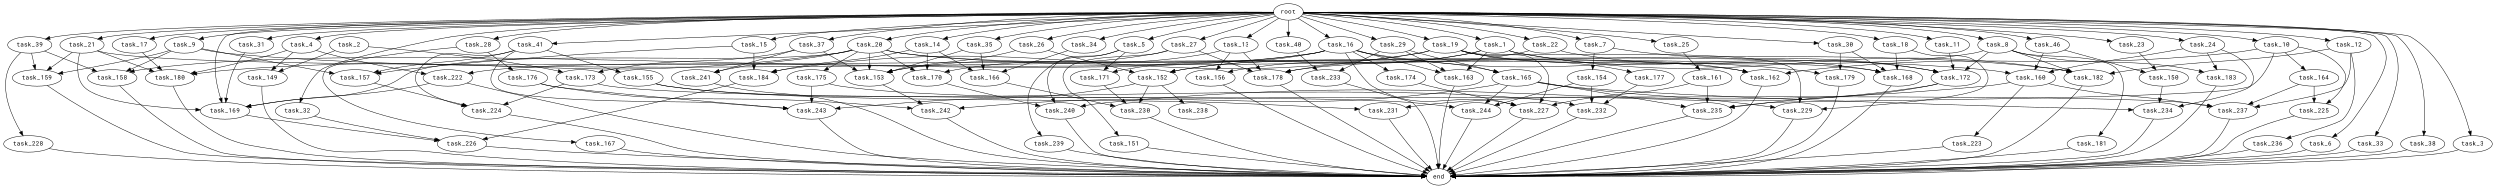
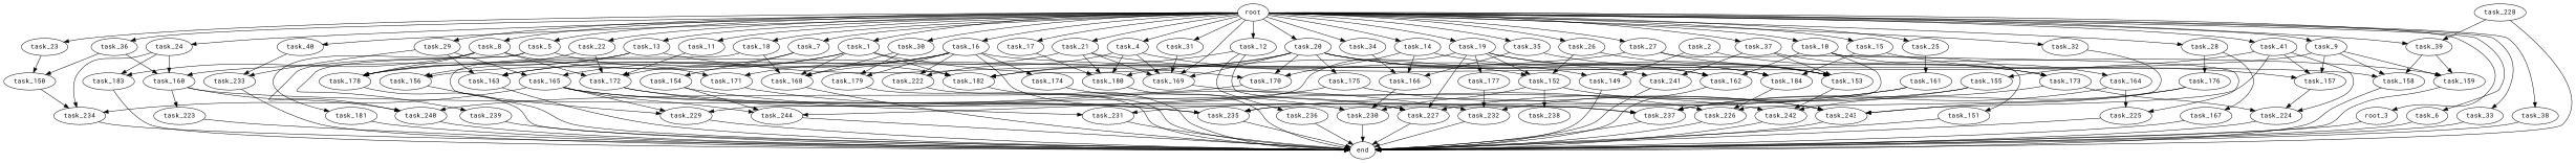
  digraph {
    fontname="Roboto Mono"
    node [fontname="Roboto Mono"]
    edge [fontname="Roboto Mono"]
    task_162
    end
    task_240
    task_15
    task_184
    task_157
    task_226
    task_224
    task_229
    task_161
    task_227
    task_235
    task_9
    task_159
    task_158
    task_160
    task_237
    task_223
    task_40
    task_233
    task_183
    task_4
    task_169
    task_180
    task_149
    task_222
    task_179
    task_20
    task_170
    task_182
    task_175
    task_241
    task_153
    task_243
    task_244
    task_242
    task_166
    task_230
    task_13
    task_156
    task_178
    task_14
    task_174
    task_32
-   task_3
+   task_3 [label=root_3]
    task_5
    task_239
    task_171
    task_155
    task_231
    task_232
    task_22
    task_172
    task_26
    task_152
    task_238
    task_28
    task_176
    task_167
    task_41
    task_150
    task_234
    task_2
    task_173
    task_181
    task_7
    task_154
    task_25
    task_163
    task_21
    task_168
    task_31
    task_1
    task_23
    task_29
    task_165
    task_236
    task_24
    task_18
    task_19
    task_177
    task_164
    task_225
    task_16
    task_30
    task_39
    task_228
    task_8
    task_12
    task_34
    root
    task_17
    task_27
    task_6
    task_37
    task_35
    task_33
    task_38
    task_10
    task_11
-   task_36 [label=task_46]
+   task_36
    task_151
    task_162 -> end
    task_240 -> end
    task_15 -> task_184
    task_15 -> task_157
    task_184 -> task_226
    task_157 -> task_224
    task_226 -> end
    task_224 -> end
    task_229 -> end
    task_161 -> task_227
    task_161 -> task_235
    task_227 -> end
    task_235 -> end
    task_9 -> task_157
    task_9 -> task_159
    task_9 -> task_158
    task_9 -> task_160
    task_159 -> end
    task_158 -> end
    task_160 -> task_240
    task_160 -> task_237
    task_160 -> task_223
    task_237 -> end
    task_223 -> end
    task_40 -> task_233
    task_233 -> end
    task_183 -> end
-   task_222 -> task_169
+   task_4 -> task_169
    task_4 -> task_180
    task_4 -> task_149
    task_4 -> task_222
    task_169 -> task_226
    task_180 -> end
    task_149 -> end
    task_222 -> end
    task_179 -> end
    task_20 -> task_162
    task_20 -> task_169
    task_20 -> task_180
    task_20 -> task_170
    task_20 -> task_182
    task_20 -> task_175
    task_20 -> task_241
    task_20 -> task_153
    task_170 -> task_240
    task_182 -> end
    task_175 -> task_243
    task_175 -> task_244
    task_241 -> end
    task_153 -> task_242
    task_243 -> end
    task_244 -> end
    task_242 -> end
    task_166 -> task_230
    task_230 -> end
    task_13 -> task_170
    task_13 -> task_156
    task_13 -> task_178
    task_156 -> end
    task_178 -> end
    task_14 -> task_184
    task_14 -> task_170
    task_14 -> task_166
    task_174 -> task_227
    task_32 -> task_226
    task_3 -> end
    task_5 -> task_240
    task_5 -> task_239
    task_5 -> task_171
    task_239 -> end
    task_171 -> task_230
    task_155 -> task_231
    task_155 -> task_232
    task_231 -> end
    task_232 -> end
    task_22 -> task_178
    task_22 -> task_172
    task_172 -> task_235
    task_172 -> task_231
    task_26 -> task_153
    task_26 -> task_152
    task_152 -> task_243
    task_152 -> task_230
    task_152 -> task_238
    task_28 -> task_176
    task_28 -> task_167
    task_176 -> task_243
    task_176 -> task_242
    task_167 -> end
    task_41 -> task_157
    task_41 -> task_224
    task_41 -> task_243
    task_41 -> task_155
    task_150 -> task_234
    task_234 -> end
    task_2 -> task_149
    task_2 -> task_173
    task_173 -> task_224
    task_173 -> task_237
    task_181 -> end
    task_7 -> task_172
    task_7 -> task_154
    task_154 -> task_244
    task_154 -> task_232
    task_25 -> task_161
    task_163 -> end
    task_21 -> task_159
    task_21 -> task_169
    task_21 -> task_180
    task_21 -> task_168
    task_168 -> end
    task_31 -> task_169
    task_1 -> task_182
    task_1 -> task_156
    task_1 -> task_152
    task_1 -> task_163
    task_1 -> task_168
    task_23 -> task_150
    task_29 -> task_233
    task_29 -> task_163
    task_29 -> task_165
    task_165 -> task_229
    task_165 -> task_235
    task_165 -> task_244
    task_165 -> task_242
    task_165 -> task_234
    task_236 -> end
    task_24 -> task_160
    task_24 -> task_183
    task_24 -> task_234
    task_18 -> task_229
    task_18 -> task_168
    task_19 -> task_162
    task_19 -> task_184
    task_19 -> task_229
    task_19 -> task_227
    task_19 -> task_152
    task_19 -> task_177
    task_177 -> task_232
    task_164 -> task_237
    task_164 -> task_225
    task_225 -> end
    task_16 -> task_227
    task_16 -> task_158
    task_16 -> task_222
    task_16 -> task_179
    task_16 -> task_174
    task_16 -> task_171
    task_16 -> task_163
    task_16 -> task_165
    task_30 -> task_179
    task_30 -> task_168
    task_39 -> task_159
    task_39 -> task_158
-   task_39 -> task_228
+   task_228 -> task_39
    task_228 -> end
    task_8 -> task_183
    task_8 -> task_182
    task_8 -> task_178
    task_8 -> task_172
    task_8 -> task_181
    task_12 -> task_237
    task_12 -> task_182
    task_12 -> task_236
    task_34 -> task_166
    root -> task_15
    root -> task_9
    root -> task_40
    root -> task_4
    root -> task_169
    root -> task_20
    root -> task_13
    root -> task_14
    root -> task_32
    root -> task_3
    root -> task_5
    root -> task_22
    root -> task_26
    root -> task_28
    root -> task_41
    root -> task_7
    root -> task_25
    root -> task_21
    root -> task_31
    root -> task_1
    root -> task_23
    root -> task_29
    root -> task_24
    root -> task_18
    root -> task_19
    root -> task_16
    root -> task_30
    root -> task_39
    root -> task_8
    root -> task_12
    root -> task_34
    root -> task_17
    root -> task_27
    root -> task_6
    root -> task_37
    root -> task_35
    root -> task_33
    root -> task_38
    root -> task_10
    root -> task_11
    root -> task_36
    task_17 -> task_180
    task_27 -> task_153
    task_27 -> task_178
    task_27 -> task_151
    task_6 -> end
    task_37 -> task_241
    task_37 -> task_153
    task_37 -> task_173
    task_35 -> task_153
    task_35 -> task_166
    task_33 -> end
    task_38 -> end
    task_10 -> task_162
    task_10 -> task_235
    task_10 -> task_164
    task_10 -> task_225
    task_11 -> task_172
    task_36 -> task_160
    task_36 -> task_150
    task_151 -> end
  }
